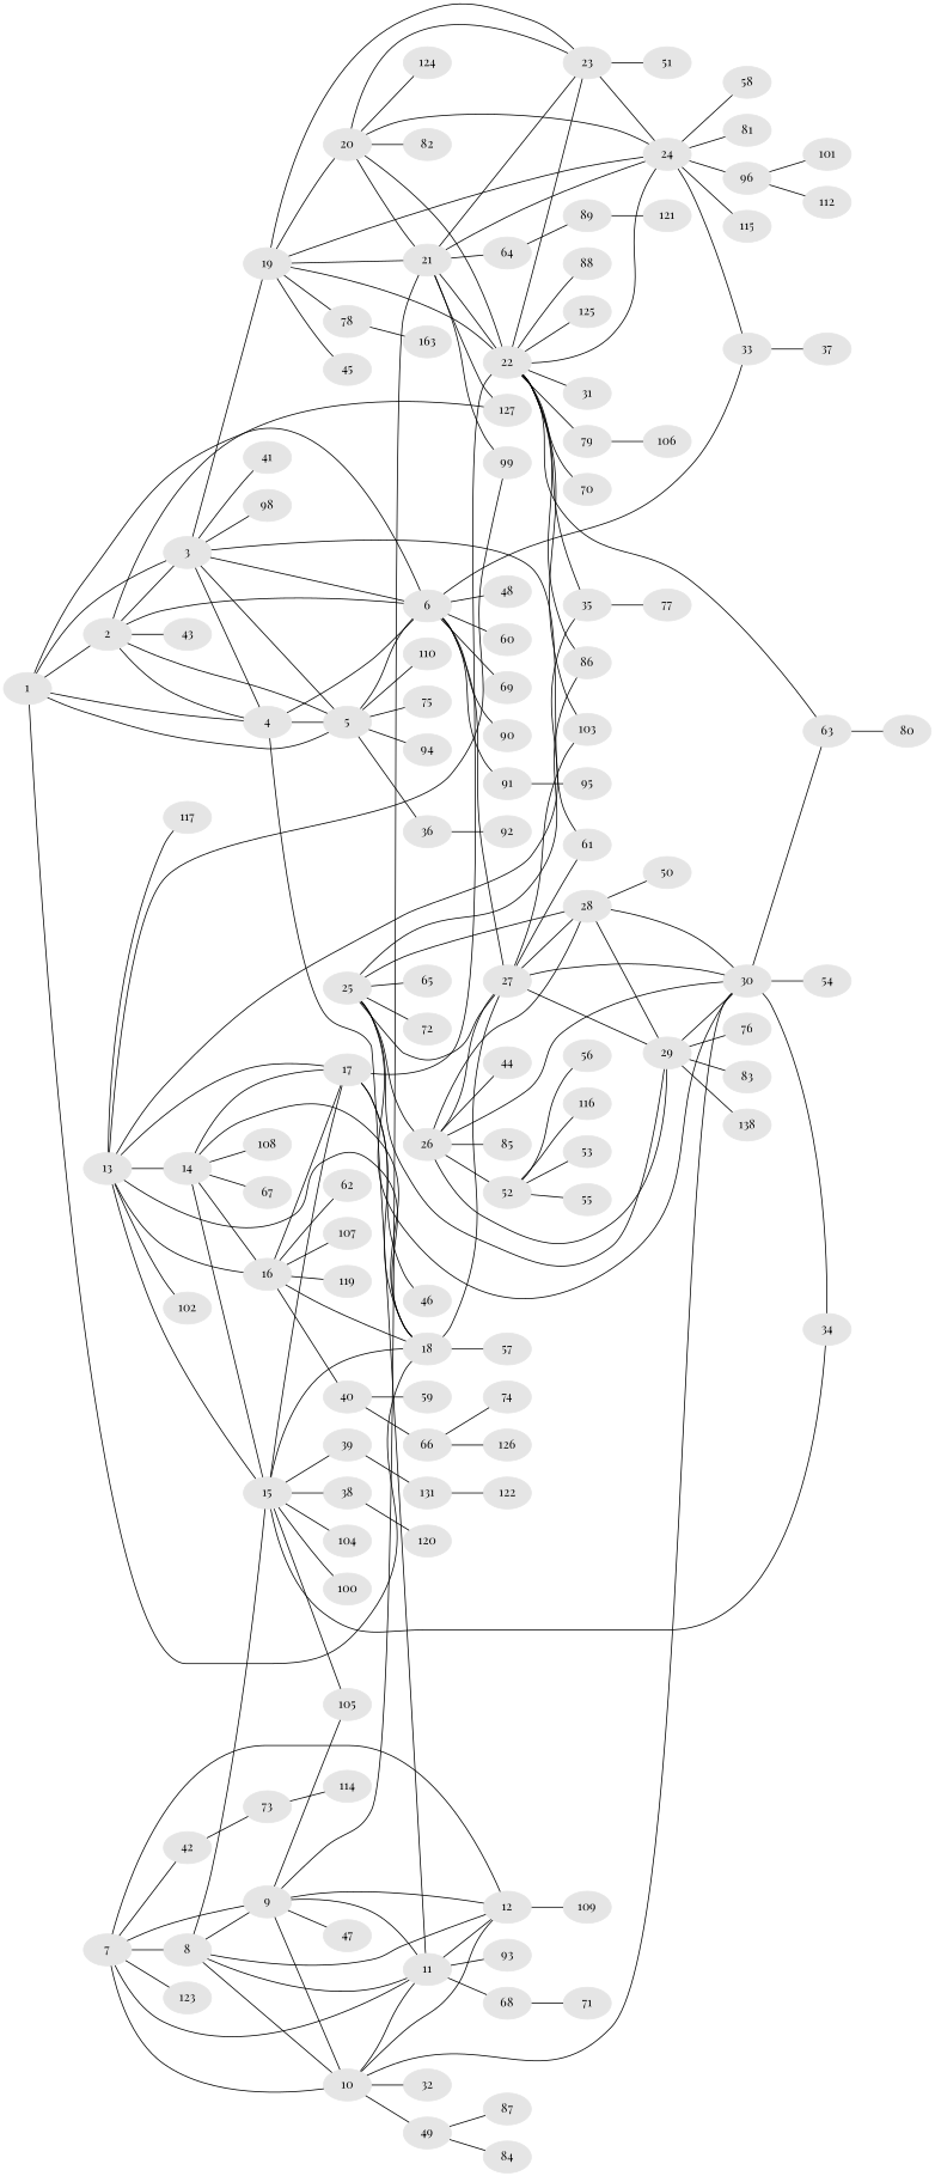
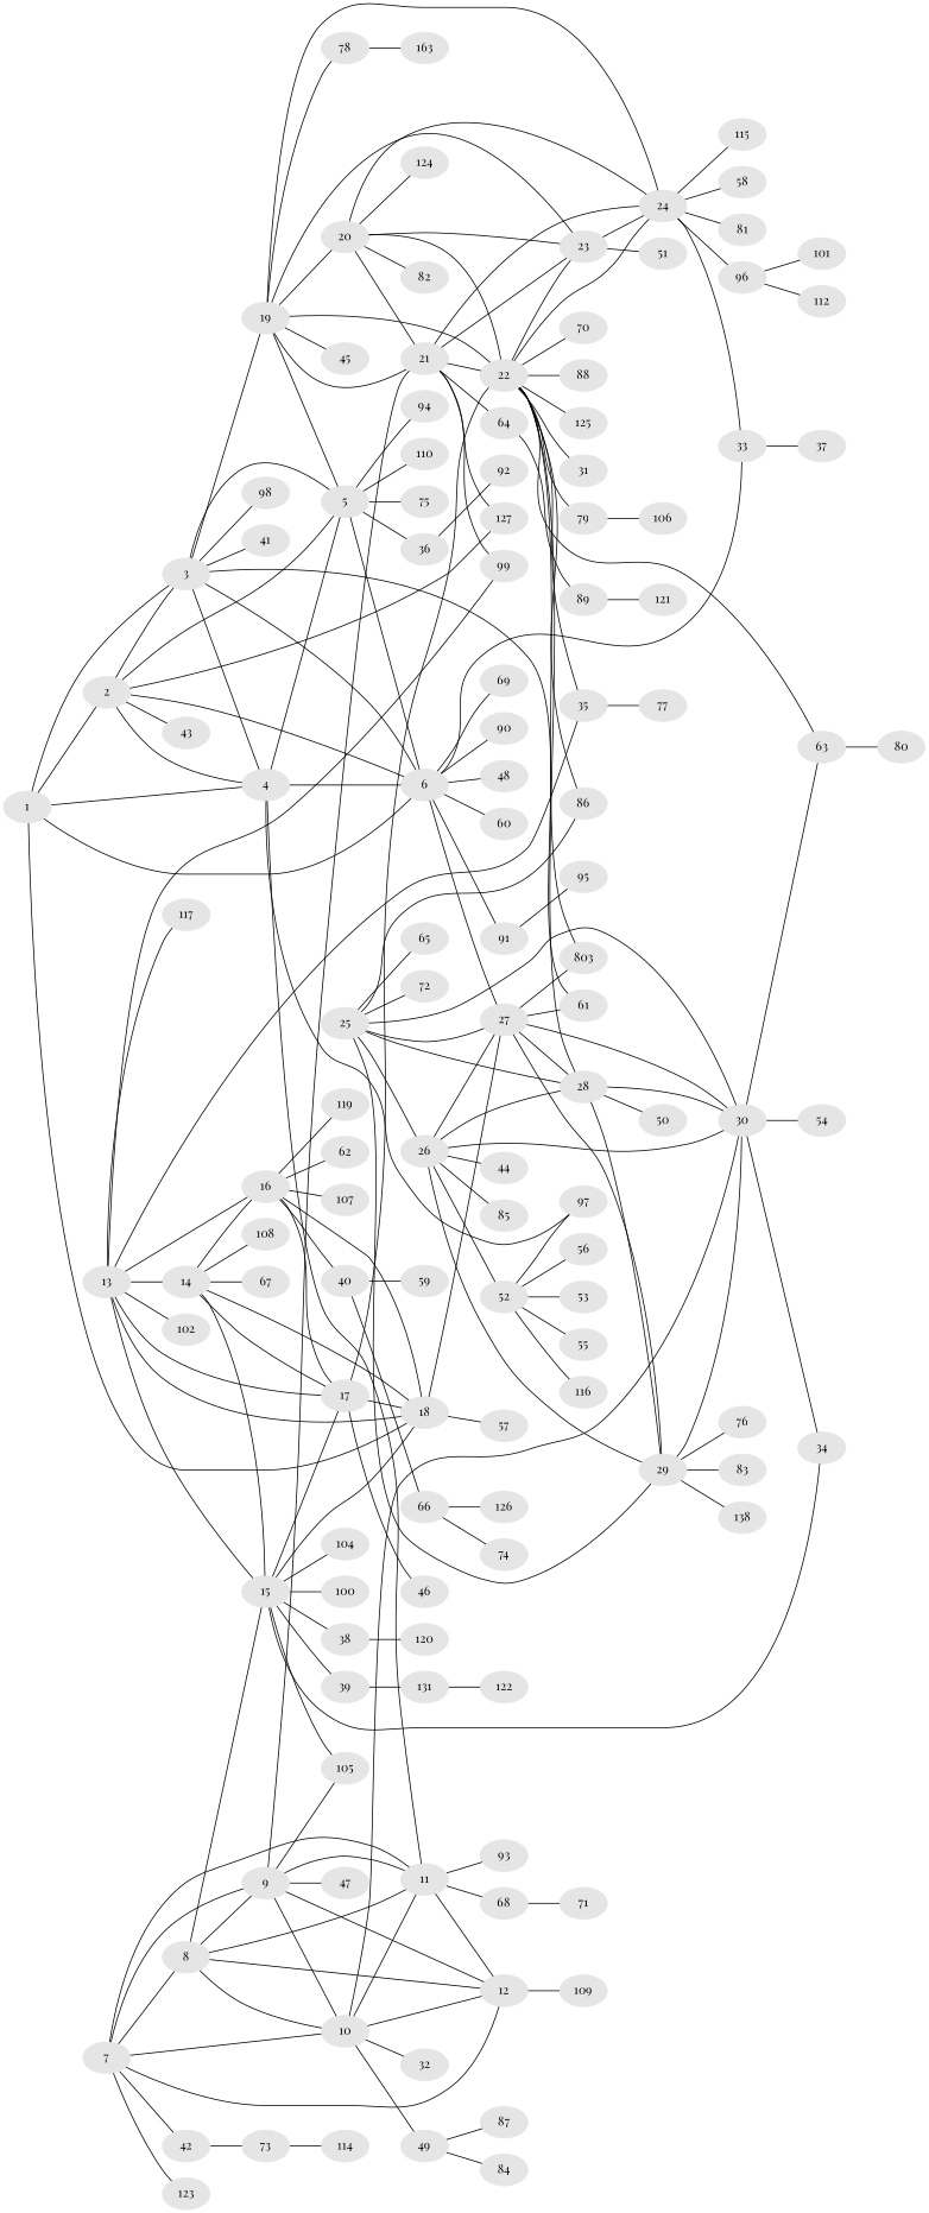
  graph {
    fontname="Playfair Display"
    rankdir=LR
    node [color=gray90 fontname="Playfair Display" style=filled]
    edge [fontname="Playfair Display"]
    1
    2
    3
    4
    5
    6
    18
    43
    127
    19
    41
    61
    98
    11
+   97
    36
    75
    94
    110
    27
    33
    48
    60
    69
    90
    91
    57
    21
    22
    20
    23
    24
    45
    78
    12
    68
    93
    92
    30
    28
-   103
+   103 [label=803]
    29
    37
    95
    7
    8
    9
    10
    42
    123
    15
    47
    105
    32
    49
    109
    73
    17
    34
    38
    39
    100
    104
    99
    64
    63
    54
    84
    87
    71
    13
    14
    16
    35
    102
    117
    67
    108
    40
    62
    107
    119
    46
    77
    120
    n86 [label=131]
    59
    66
    31
    70
    79
    86
    88
    125
    82
    124
    51
    58
    81
    96
    115
    n102 [label=163]
    89
    50
    80
    106
    101
    112
    25
    26
    65
    72
    44
    52
    85
    76
    83
    n118 [label=138]
    53
    55
    56
    116
    122
    74
    126
    114
    121
    1 -- 2
    1 -- 3
    1 -- 4
-   1 -- 5
+   19 -- 5
    1 -- 6
    1 -- 18
    2 -- 3
    2 -- 4
    2 -- 5
    2 -- 6
    2 -- 43
    2 -- 127
    3 -- 4
    3 -- 5
    3 -- 6
    3 -- 19
    3 -- 41
    3 -- 61
    3 -- 98
    4 -- 5
    4 -- 6
    4 -- 11
+   4 -- 97
    5 -- 6
    5 -- 36
    5 -- 75
    5 -- 94
    5 -- 110
    6 -- 27
    6 -- 33
    6 -- 48
    6 -- 60
    6 -- 69
    6 -- 90
    6 -- 91
    18 -- 27
    18 -- 57
    19 -- 21
    19 -- 22
    19 -- 20
    19 -- 23
    19 -- 24
    19 -- 45
    19 -- 78
    11 -- 12
    11 -- 68
    11 -- 93
    36 -- 92
    27 -- 61
    27 -- 30
    27 -- 28
    27 -- 103
    27 -- 29
    33 -- 37
    91 -- 95
    21 -- 127
    21 -- 22
    21 -- 23
    21 -- 24
    21 -- 99
    21 -- 64
    22 -- 23
    22 -- 24
+   22 -- 28
    22 -- 103
    22 -- 63
    22 -- 35
    22 -- 31
    22 -- 70
    22 -- 79
    22 -- 86
    22 -- 88
    22 -- 125
    20 -- 21
    20 -- 22
    20 -- 23
    20 -- 24
    20 -- 82
    20 -- 124
    23 -- 24
    23 -- 51
    24 -- 33
    24 -- 58
    24 -- 81
    24 -- 96
    24 -- 115
    78 -- n102
    12 -- 109
    68 -- 71
    30 -- 34
    30 -- 63
    30 -- 54
    28 -- 30
    28 -- 29
    28 -- 50
    29 -- 30
    29 -- 76
    29 -- 83
    29 -- n118
    7 -- 11
    7 -- 12
    7 -- 8
    7 -- 9
    7 -- 10
    7 -- 42
    7 -- 123
    8 -- 11
    8 -- 12
    8 -- 9
    8 -- 10
    8 -- 15
    9 -- 11
    9 -- 21
    9 -- 12
    9 -- 10
    9 -- 47
    9 -- 105
    10 -- 11
    10 -- 12
    10 -- 30
    10 -- 32
    10 -- 49
    42 -- 73
    15 -- 18
    15 -- 105
    15 -- 17
    15 -- 34
    15 -- 38
    15 -- 39
    15 -- 100
    15 -- 104
    49 -- 84
    49 -- 87
    73 -- 114
    17 -- 18
    17 -- 22
    17 -- 46
    38 -- 120
    39 -- n86
    64 -- 89
    63 -- 80
    13 -- 18
    13 -- 15
    13 -- 17
    13 -- 99
    13 -- 14
    13 -- 16
    13 -- 35
    13 -- 102
    13 -- 117
    14 -- 18
    14 -- 15
    14 -- 17
    14 -- 16
    14 -- 67
    14 -- 108
    16 -- 18
    16 -- 17
    16 -- 40
    16 -- 62
    16 -- 107
    16 -- 119
    35 -- 77
    40 -- 59
    40 -- 66
    n86 -- 122
    66 -- 74
    66 -- 126
    79 -- 106
    96 -- 101
    96 -- 112
    89 -- 121
    25 -- 27
    25 -- 30
    25 -- 28
    25 -- 29
    25 -- 86
    25 -- 26
    25 -- 65
    25 -- 72
    26 -- 27
    26 -- 30
    26 -- 28
    26 -- 29
    26 -- 44
    26 -- 52
    26 -- 85
+   52 -- 97
    52 -- 53
    52 -- 55
    52 -- 56
    52 -- 116
  }
